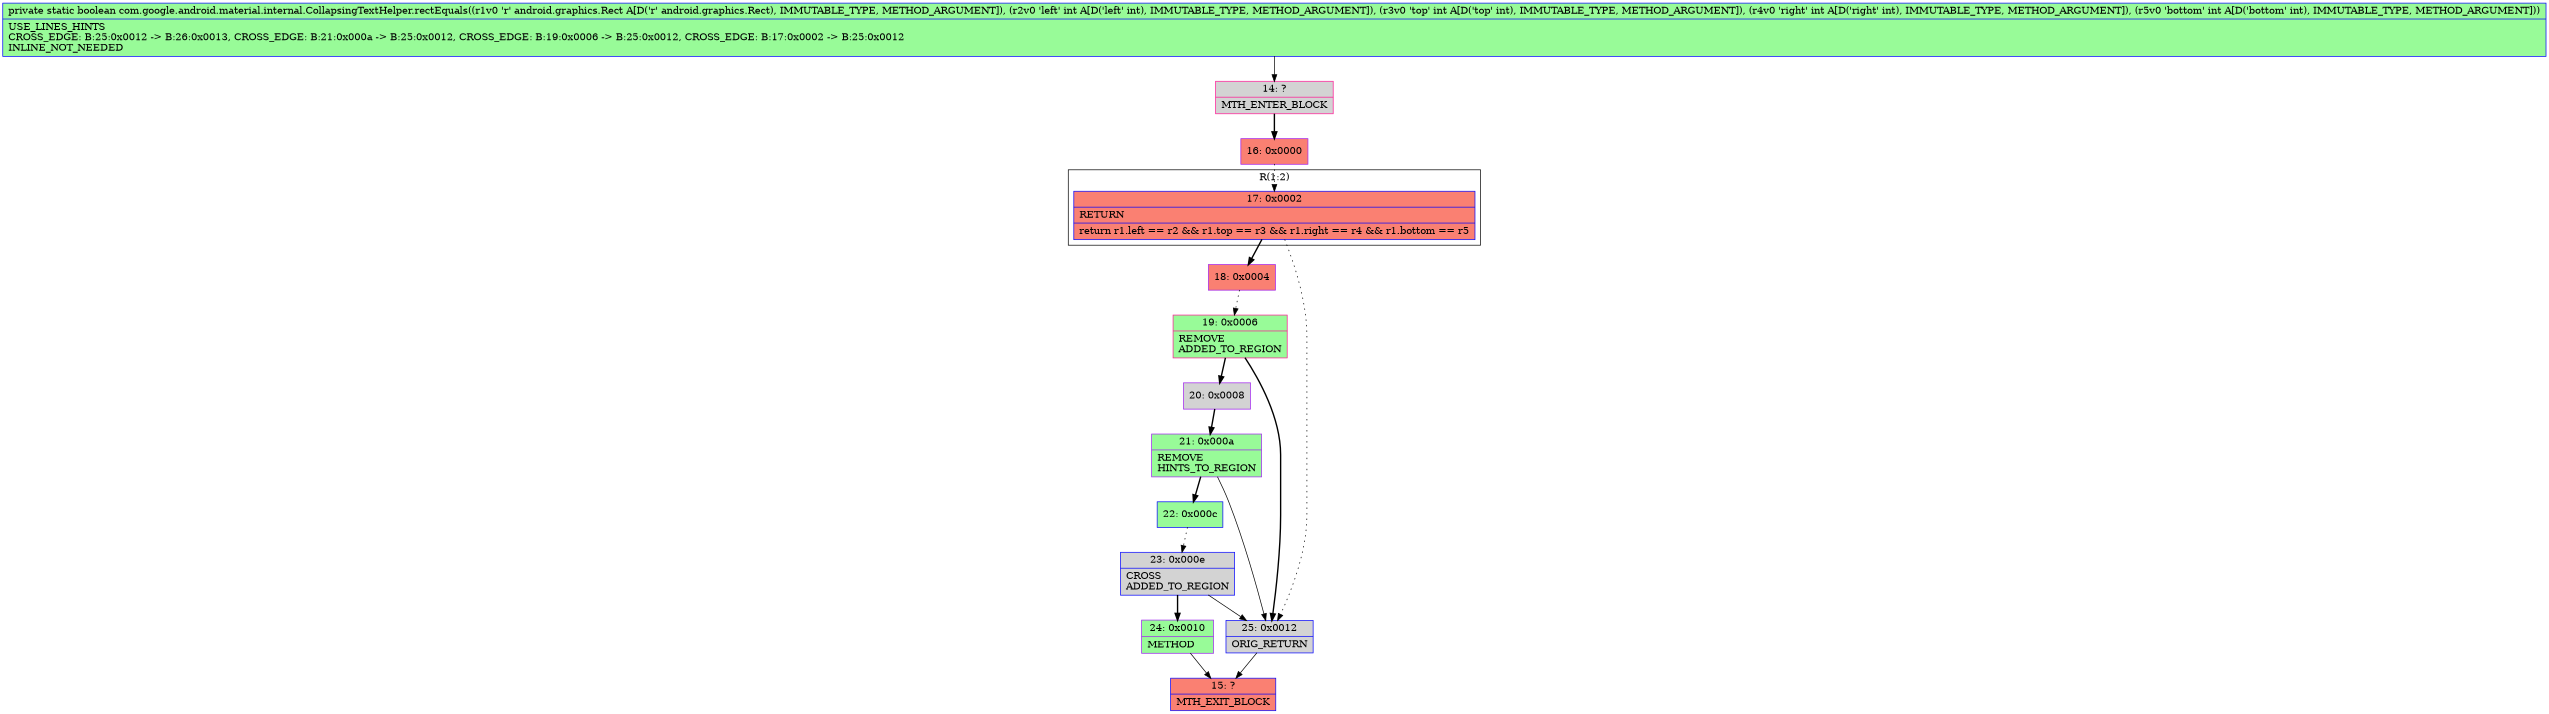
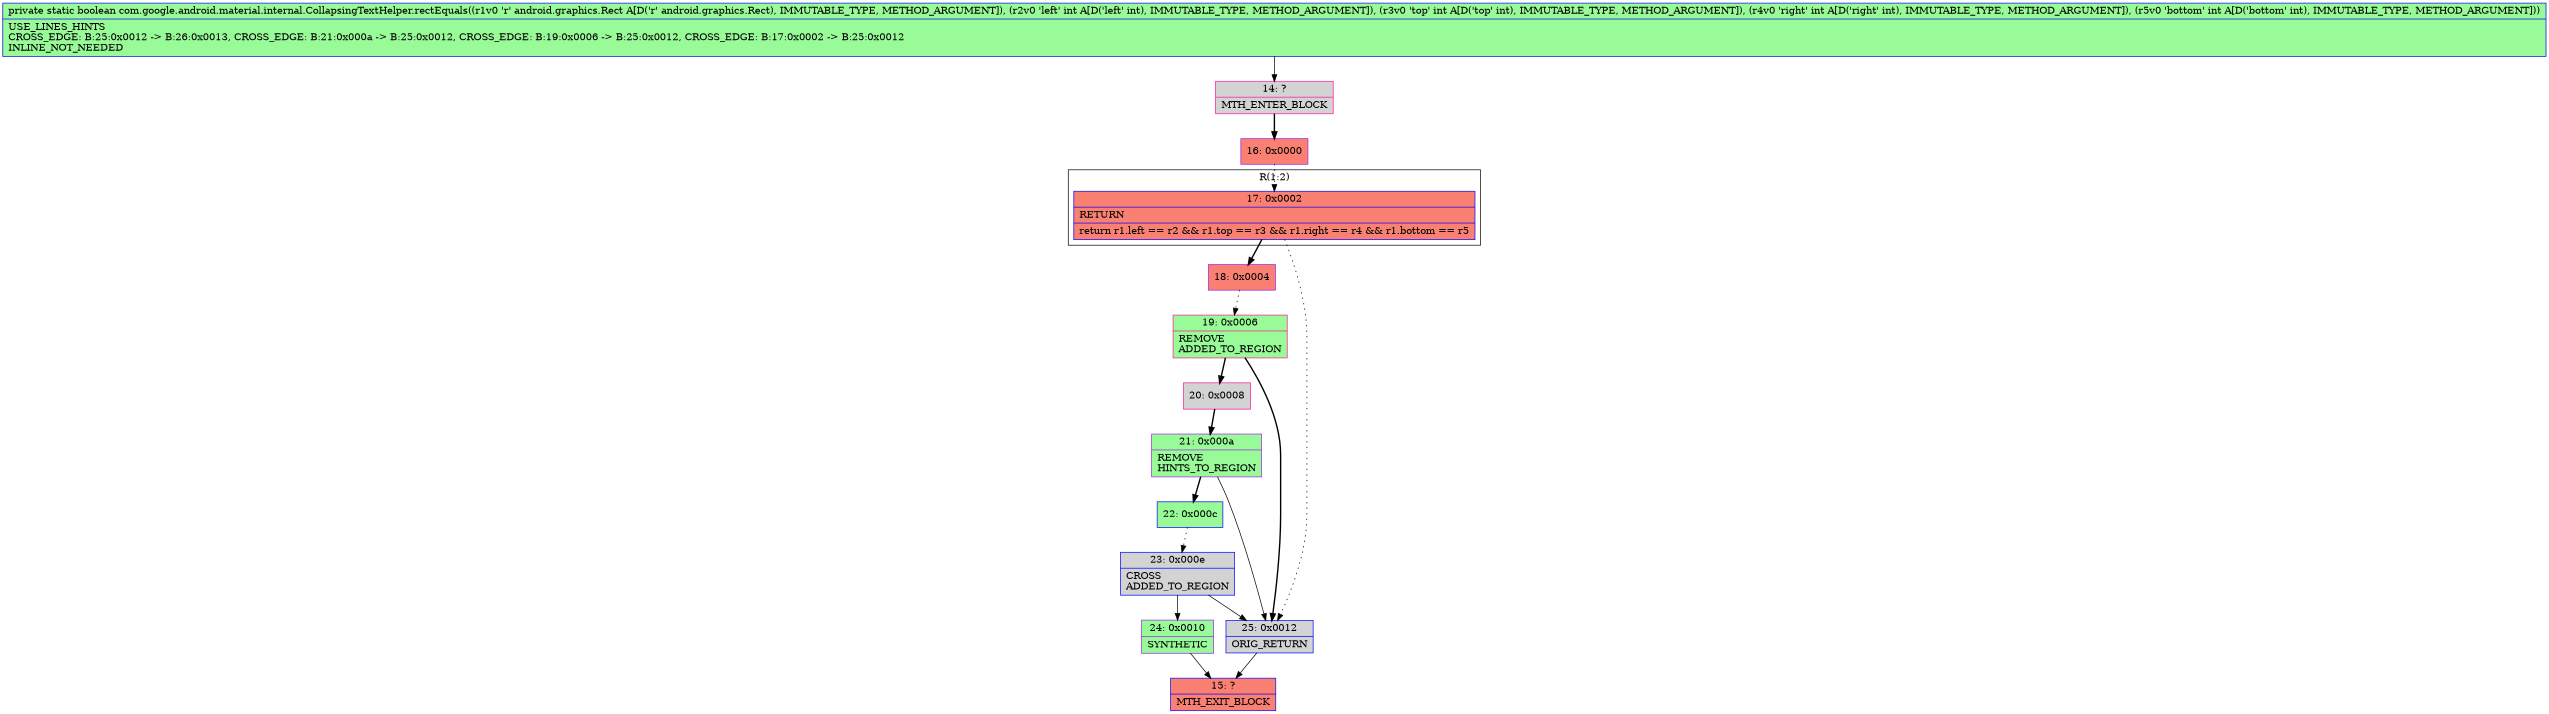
  digraph {
    node [color=blue fillcolor=palegreen shape=record style=filled]
    edge [style=bold]
    n1 [fillcolor=salmon label="{17\:\ 0x0002|RETURN\l|return r1.left == r2 && r1.top == r3 && r1.right == r4 && r1.bottom == r5\l}"]
    n2 [color=purple fillcolor=salmon label="{18\:\ 0x0004}"]
    n3 [fillcolor=lightgrey label="{25\:\ 0x0012|ORIG_RETURN\l}"]
    n4 [color=deeppink label="{19\:\ 0x0006|REMOVE\lADDED_TO_REGION\l}"]
    n5 [fillcolor=salmon label="{15\:\ ?|MTH_EXIT_BLOCK\l}"]
    n6 [color=deeppink fillcolor=lightgrey label="{14\:\ ?|MTH_ENTER_BLOCK\l}"]
    n7 [color=purple fillcolor=salmon label="{16\:\ 0x0000}"]
-   n8 [color=purple fillcolor=lightgrey label="{20\:\ 0x0008}"]
+   n8 [color=deeppink fillcolor=lightgrey label="{20\:\ 0x0008}"]
    n9 [color=purple label="{21\:\ 0x000a|REMOVE\lHINTS_TO_REGION\l}"]
    n10 [label="{22\:\ 0x000c}"]
    n11 [fillcolor=lightgrey label="{23\:\ 0x000e|CROSS\lADDED_TO_REGION\l}"]
-   n12 [color=purple label="{24\:\ 0x0010|METHOD\l}"]
+   n12 [color=purple label="{24\:\ 0x0010|SYNTHETIC\l}"]
    n13 [label="{private static boolean com.google.android.material.internal.CollapsingTextHelper.rectEquals((r1v0 'r' android.graphics.Rect A[D('r' android.graphics.Rect), IMMUTABLE_TYPE, METHOD_ARGUMENT]), (r2v0 'left' int A[D('left' int), IMMUTABLE_TYPE, METHOD_ARGUMENT]), (r3v0 'top' int A[D('top' int), IMMUTABLE_TYPE, METHOD_ARGUMENT]), (r4v0 'right' int A[D('right' int), IMMUTABLE_TYPE, METHOD_ARGUMENT]), (r5v0 'bottom' int A[D('bottom' int), IMMUTABLE_TYPE, METHOD_ARGUMENT]))  | USE_LINES_HINTS\lCROSS_EDGE: B:25:0x0012 \-\> B:26:0x0013, CROSS_EDGE: B:21:0x000a \-\> B:25:0x0012, CROSS_EDGE: B:19:0x0006 \-\> B:25:0x0012, CROSS_EDGE: B:17:0x0002 \-\> B:25:0x0012\lINLINE_NOT_NEEDED\l}"]
    subgraph cluster_1 {
      label="R(1:2)"
      n1
    }
    n1 -> n2
    n1 -> n3 [style=dotted]
    n2 -> n4 [style=dotted]
    n3 -> n5 [style=solid]
    n4 -> n3
    n4 -> n8
    n6 -> n7
    n7 -> n1 [style=dotted]
    n8 -> n9
    n9 -> n3 [style=solid]
    n9 -> n10
    n10 -> n11 [style=dotted]
    n11 -> n3 [style=solid]
-   n11 -> n12
+   n11 -> n12 [style=solid]
    n12 -> n5 [style=solid]
    n13 -> n6 [style=solid]
  }
